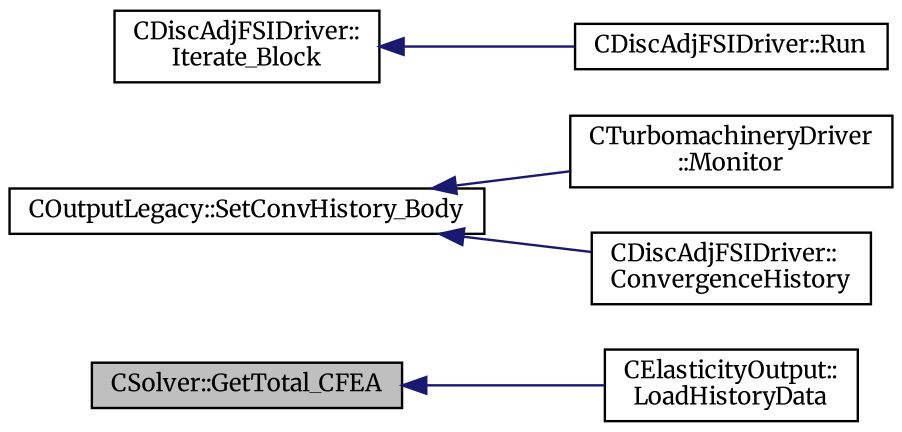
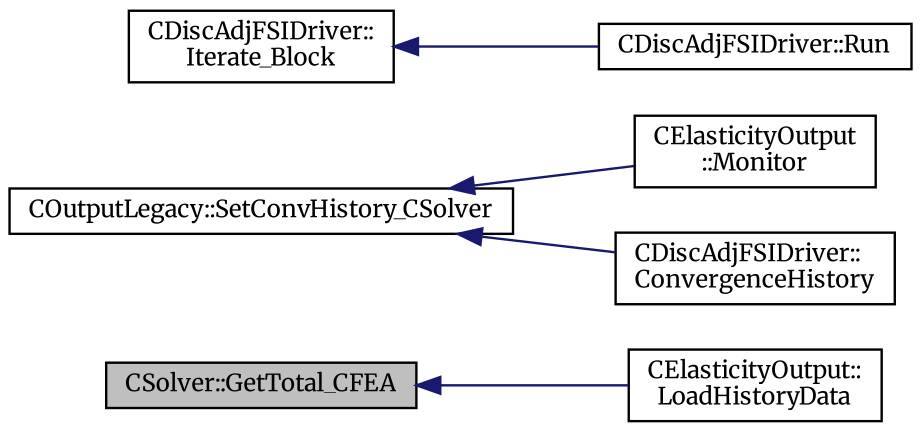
  digraph {
    fontname=Merriweather
    rankdir=LR
    node [color=black fillcolor=white fontname=Merriweather fontsize=10 shape=record style=filled]
    edge [color=midnightblue dir=back fontname=Merriweather fontsize=10 labelfontname=Helvetica labelfontsize=10 style=solid]
    n1 [fillcolor=grey75 fontcolor=black height=0.2 label="CSolver::GetTotal_CFEA" width=0.4]
    n2 [height=0.2 label="CElasticityOutput::\lLoadHistoryData" width=0.4]
-   n3 [height=0.2 label="COutputLegacy::SetConvHistory_Body" width=0.4]
-   n4 [height=0.2 label="CTurbomachineryDriver\l::Monitor" width=0.4]
+   n3 [height=0.2 label="COutputLegacy::SetConvHistory_CSolver" width=0.4]
+   n4 [height=0.2 label="CElasticityOutput\l::Monitor" width=0.4]
    n5 [height=0.2 label="CDiscAdjFSIDriver::\lConvergenceHistory" width=0.4]
    n6 [height=0.2 label="CDiscAdjFSIDriver::\lIterate_Block" width=0.4]
    n7 [height=0.2 label="CDiscAdjFSIDriver::Run" width=0.4]
    n1 -> n2
    n3 -> n4
    n3 -> n5
    n6 -> n7
  }
